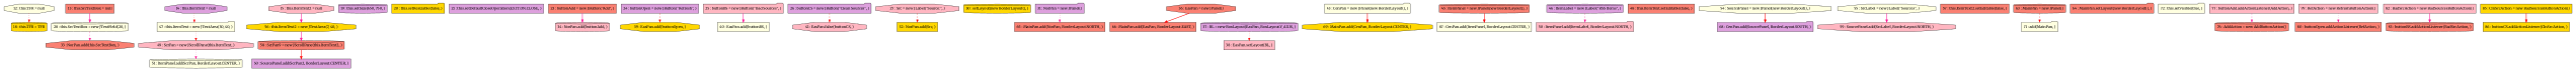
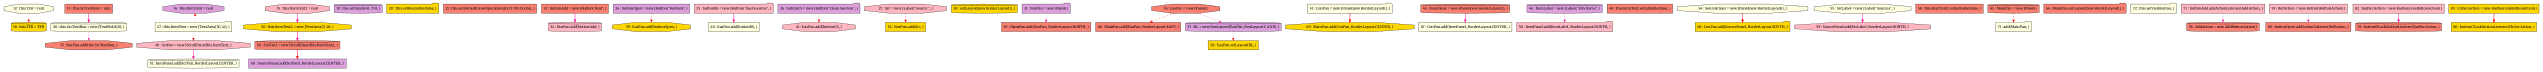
  digraph {
    fontname=Merriweather
    node [fillcolor=salmon fontname=Merriweather shape=box style=filled]
    edge [color=deeppink fontname=Merriweather style=bold]
    "12 : this.TFR = null" [fillcolor=lightyellow shape=octagon]
    "18 : this.TFR = TFR" [fillcolor=gold shape=cylinder]
    "28 : this.SrcTextBox = new JTextField(20, )" [fillcolor=lightyellow shape=cylinder]
    "13 : this.SrcTextBox = null"
    "33 : NorPan.add(this.SrcTextBox, )" [shape=octagon]
    "14 : this.ItemText = null" [fillcolor=plum shape=octagon]
    "47 : this.ItemText = new JTextArea(30, 40, )" [fillcolor=lightyellow shape=folder]
    "49 : ScrPan = new JScrollPane(this.ItemText, )" [fillcolor=lightpink shape=octagon]
    "51 : ItemPanel.add(ScrPan, BorderLayout.CENTER, )" [fillcolor=lightyellow shape=cylinder]
    "15 : this.ItemText2 = null" [fillcolor=lightpink shape=octagon]
    "56 : this.ItemText2 = new JTextArea(7, 40, )" [fillcolor=gold shape=octagon]
-   "58 : ScrPan2 = new JScrollPane(this.ItemText2, )" [shape=cylinder label="58 : ScrPan9 = new JScrollPane(this.ItemText2, )"]
-   "60 : SourcePanel.add(ScrPan2, BorderLayout.CENTER, )" [fillcolor=plum]
+   "58 : ScrPan2 = new JScrollPane(this.ItemText2, )" [shape=cylinder]
+   "60 : SourcePanel.add(ScrPan2, BorderLayout.CENTER, )" [fillcolor=plum label="60 : SourcePanel.add(ScrPan7, BorderLayout.CENTER, )"]
    "19 : this.setSize(650, 750, )" [fillcolor=plum shape=cylinder]
    "20 : this.setResizable(false, )" [fillcolor=gold shape=folder]
-   "21 : this.setDefaultCloseOperation(EXIT_ON_CLOSE, )" [fillcolor=plum]
+   "21 : this.setDefaultCloseOperation(EXIT_ON_CLOSE, )"
    "34 : NorPan.add(buttonAdd, )" [fillcolor=lightpink shape=cylinder]
    "23 : buttonAdd = new JButton(\"Add\", )"
    "24 : buttonOpen = new JButton(\"Refresh\", )" [fillcolor=plum]
    "39 : EasPan.add(buttonOpen, )" [fillcolor=gold shape=octagon]
    "25 : buttonBS = new JButton(\"Bad Sources\", )" [fillcolor=lightpink shape=folder]
    "40 : EasPan.add(buttonBS, )" [fillcolor=lightyellow]
    "26 : buttonCS = new JButton(\"Clean Sources\", )" [fillcolor=plum shape=folder]
-   "41 : EasPan.add(buttonCS, )" [fillcolor=lightpink shape=octagon label="41 : EasPan.false(buttonCS, )"]
+   "41 : EasPan.add(buttonCS, )" [fillcolor=lightpink shape=octagon]
    "27 : Src = new JLabel(\"Source:\", )" [fillcolor=lightpink shape=octagon]
    "32 : NorPan.add(Src, )" [fillcolor=gold]
    "30 : setLayout(new BorderLayout(), )" [fillcolor=gold shape=cylinder]
    "31 : NorPan = new JPanel()" [fillcolor=plum shape=folder]
    "65 : MainPan.add(NorPan, BorderLayout.NORTH, )"
    "36 : EasPan = new JPanel()" [shape=octagon]
    "66 : MainPan.add(EasPan, BorderLayout.EAST, )"
    "37 : BL = new BoxLayout(EasPan, BoxLayout.Y_AXIS, )" [fillcolor=plum shape=cylinder]
-   "38 : EasPan.setLayout(BL, )" [fillcolor=lightpink]
+   "38 : EasPan.setLayout(BL, )" [fillcolor=gold]
    "43 : CenPan = new JPanel(new BorderLayout(), )" [fillcolor=lightyellow shape=folder]
    "69 : MainPan.add(CenPan, BorderLayout.CENTER, )" [fillcolor=gold shape=octagon]
    "45 : ItemPanel = new JPanel(new BorderLayout(), )" [shape=cylinder]
    "67 : CenPan.add(ItemPanel, BorderLayout.CENTER, )" [fillcolor=lightyellow]
    "46 : ItemLabel = new JLabel(\"RSS Items\", )" [fillcolor=plum shape=cylinder]
    "50 : ItemPanel.add(ItemLabel, BorderLayout.NORTH, )" [fillcolor=lightpink shape=folder]
    "48 : this.ItemText.setEditable(false, )"
    "54 : SourcePanel = new JPanel(new BorderLayout(), )" [fillcolor=lightyellow shape=octagon]
-   "68 : CenPan.add(SourcePanel, BorderLayout.SOUTH, )" [fillcolor=plum shape=folder]
+   "68 : CenPan.add(SourcePanel, BorderLayout.SOUTH, )" [fillcolor=gold shape=folder]
    "55 : SrcLabel = new JLabel(\"Sources\", )" [fillcolor=lightyellow shape=octagon]
    "59 : SourcePanel.add(SrcLabel, BorderLayout.NORTH, )" [fillcolor=lightpink shape=octagon]
-   "57 : this.ItemText2.setEditable(false, )"
+   "57 : this.ItemText2.setEditable(false, )" [label="58 : this.ItemText2.setEditable(false, )"]
    "63 : MainPan = new JPanel()" [shape=cylinder]
    "71 : add(MainPan, )" [fillcolor=lightyellow shape=folder]
    "64 : MainPan.setLayout(new BorderLayout(), )" [shape=folder]
    "72 : this.setVisible(true, )" [fillcolor=lightyellow shape=folder]
    "76 : AddAction = new AddButtonAction()" [shape=cylinder]
    "77 : buttonAdd.addActionListener(AddAction, )" [fillcolor=lightpink]
    "79 : RefAction = new RefreshButtonAction()" [fillcolor=lightpink]
    "80 : buttonOpen.addActionListener(RefAction, )"
    "82 : BadSrcAction = new BadSourcesButtonAction()" [fillcolor=lightpink]
    "83 : buttonBS.addActionListener(BadSrcAction, )" [shape=cylinder]
    n56 [fillcolor=gold label="85 : ClnSrcAction = new BadSourcesButtonAction()"]
    "86 : buttonCS.addActionListener(ClnSrcAction, )" [fillcolor=gold]
    "12 : this.TFR = null" -> "18 : this.TFR = TFR" [color=red style=dotted]
    "28 : this.SrcTextBox = new JTextField(20, )" -> "33 : NorPan.add(this.SrcTextBox, )" [style=dashed]
    "13 : this.SrcTextBox = null" -> "28 : this.SrcTextBox = new JTextField(20, )"
-   "14 : this.ItemText = null" -> "47 : this.ItemText = new JTextArea(30, 40, )" [color=red style=dotted]
+   "47 : this.ItemText = new JTextArea(30, 40, )" -> "14 : this.ItemText = null" [color=red style=dotted]
    "47 : this.ItemText = new JTextArea(30, 40, )" -> "49 : ScrPan = new JScrollPane(this.ItemText, )" [color=red style=dotted]
-   "49 : ScrPan = new JScrollPane(this.ItemText, )" -> "51 : ItemPanel.add(ScrPan, BorderLayout.CENTER, )" [style=dotted]
+   "49 : ScrPan = new JScrollPane(this.ItemText, )" -> "51 : ItemPanel.add(ScrPan, BorderLayout.CENTER, )"
    "15 : this.ItemText2 = null" -> "56 : this.ItemText2 = new JTextArea(7, 40, )"
    "56 : this.ItemText2 = new JTextArea(7, 40, )" -> "58 : ScrPan2 = new JScrollPane(this.ItemText2, )"
    "58 : ScrPan2 = new JScrollPane(this.ItemText2, )" -> "60 : SourcePanel.add(ScrPan2, BorderLayout.CENTER, )" [color=red]
    "23 : buttonAdd = new JButton(\"Add\", )" -> "34 : NorPan.add(buttonAdd, )"
    "24 : buttonOpen = new JButton(\"Refresh\", )" -> "39 : EasPan.add(buttonOpen, )" [color=red style=dashed]
    "25 : buttonBS = new JButton(\"Bad Sources\", )" -> "40 : EasPan.add(buttonBS, )"
    "26 : buttonCS = new JButton(\"Clean Sources\", )" -> "41 : EasPan.add(buttonCS, )" [color=red style=dashed]
    "27 : Src = new JLabel(\"Source:\", )" -> "32 : NorPan.add(Src, )" [color=red style=dashed]
    "31 : NorPan = new JPanel()" -> "65 : MainPan.add(NorPan, BorderLayout.NORTH, )" [style=dotted]
-   "36 : EasPan = new JPanel()" -> "66 : MainPan.add(EasPan, BorderLayout.EAST, )" [color=red]
+   "36 : EasPan = new JPanel()" -> "66 : MainPan.add(EasPan, BorderLayout.EAST, )" [color=red style=dashed]
+   "36 : EasPan = new JPanel()" -> "37 : BL = new BoxLayout(EasPan, BoxLayout.Y_AXIS, )" [style=dashed]
    "37 : BL = new BoxLayout(EasPan, BoxLayout.Y_AXIS, )" -> "38 : EasPan.setLayout(BL, )" [color=red style=dotted]
    "43 : CenPan = new JPanel(new BorderLayout(), )" -> "69 : MainPan.add(CenPan, BorderLayout.CENTER, )" [color=red]
-   "45 : ItemPanel = new JPanel(new BorderLayout(), )" -> "67 : CenPan.add(ItemPanel, BorderLayout.CENTER, )" [color=red]
+   "45 : ItemPanel = new JPanel(new BorderLayout(), )" -> "67 : CenPan.add(ItemPanel, BorderLayout.CENTER, )"
    "46 : ItemLabel = new JLabel(\"RSS Items\", )" -> "50 : ItemPanel.add(ItemLabel, BorderLayout.NORTH, )" [style=dashed]
    "54 : SourcePanel = new JPanel(new BorderLayout(), )" -> "68 : CenPan.add(SourcePanel, BorderLayout.SOUTH, )" [color=red]
    "55 : SrcLabel = new JLabel(\"Sources\", )" -> "59 : SourcePanel.add(SrcLabel, BorderLayout.NORTH, )"
    "63 : MainPan = new JPanel()" -> "71 : add(MainPan, )" [color=red style=dashed]
    "77 : buttonAdd.addActionListener(AddAction, )" -> "76 : AddAction = new AddButtonAction()" [style=dashed]
    "79 : RefAction = new RefreshButtonAction()" -> "80 : buttonOpen.addActionListener(RefAction, )" [style=dotted]
    "82 : BadSrcAction = new BadSourcesButtonAction()" -> "83 : buttonBS.addActionListener(BadSrcAction, )"
    n56 -> "86 : buttonCS.addActionListener(ClnSrcAction, )" [color=red]
  }
